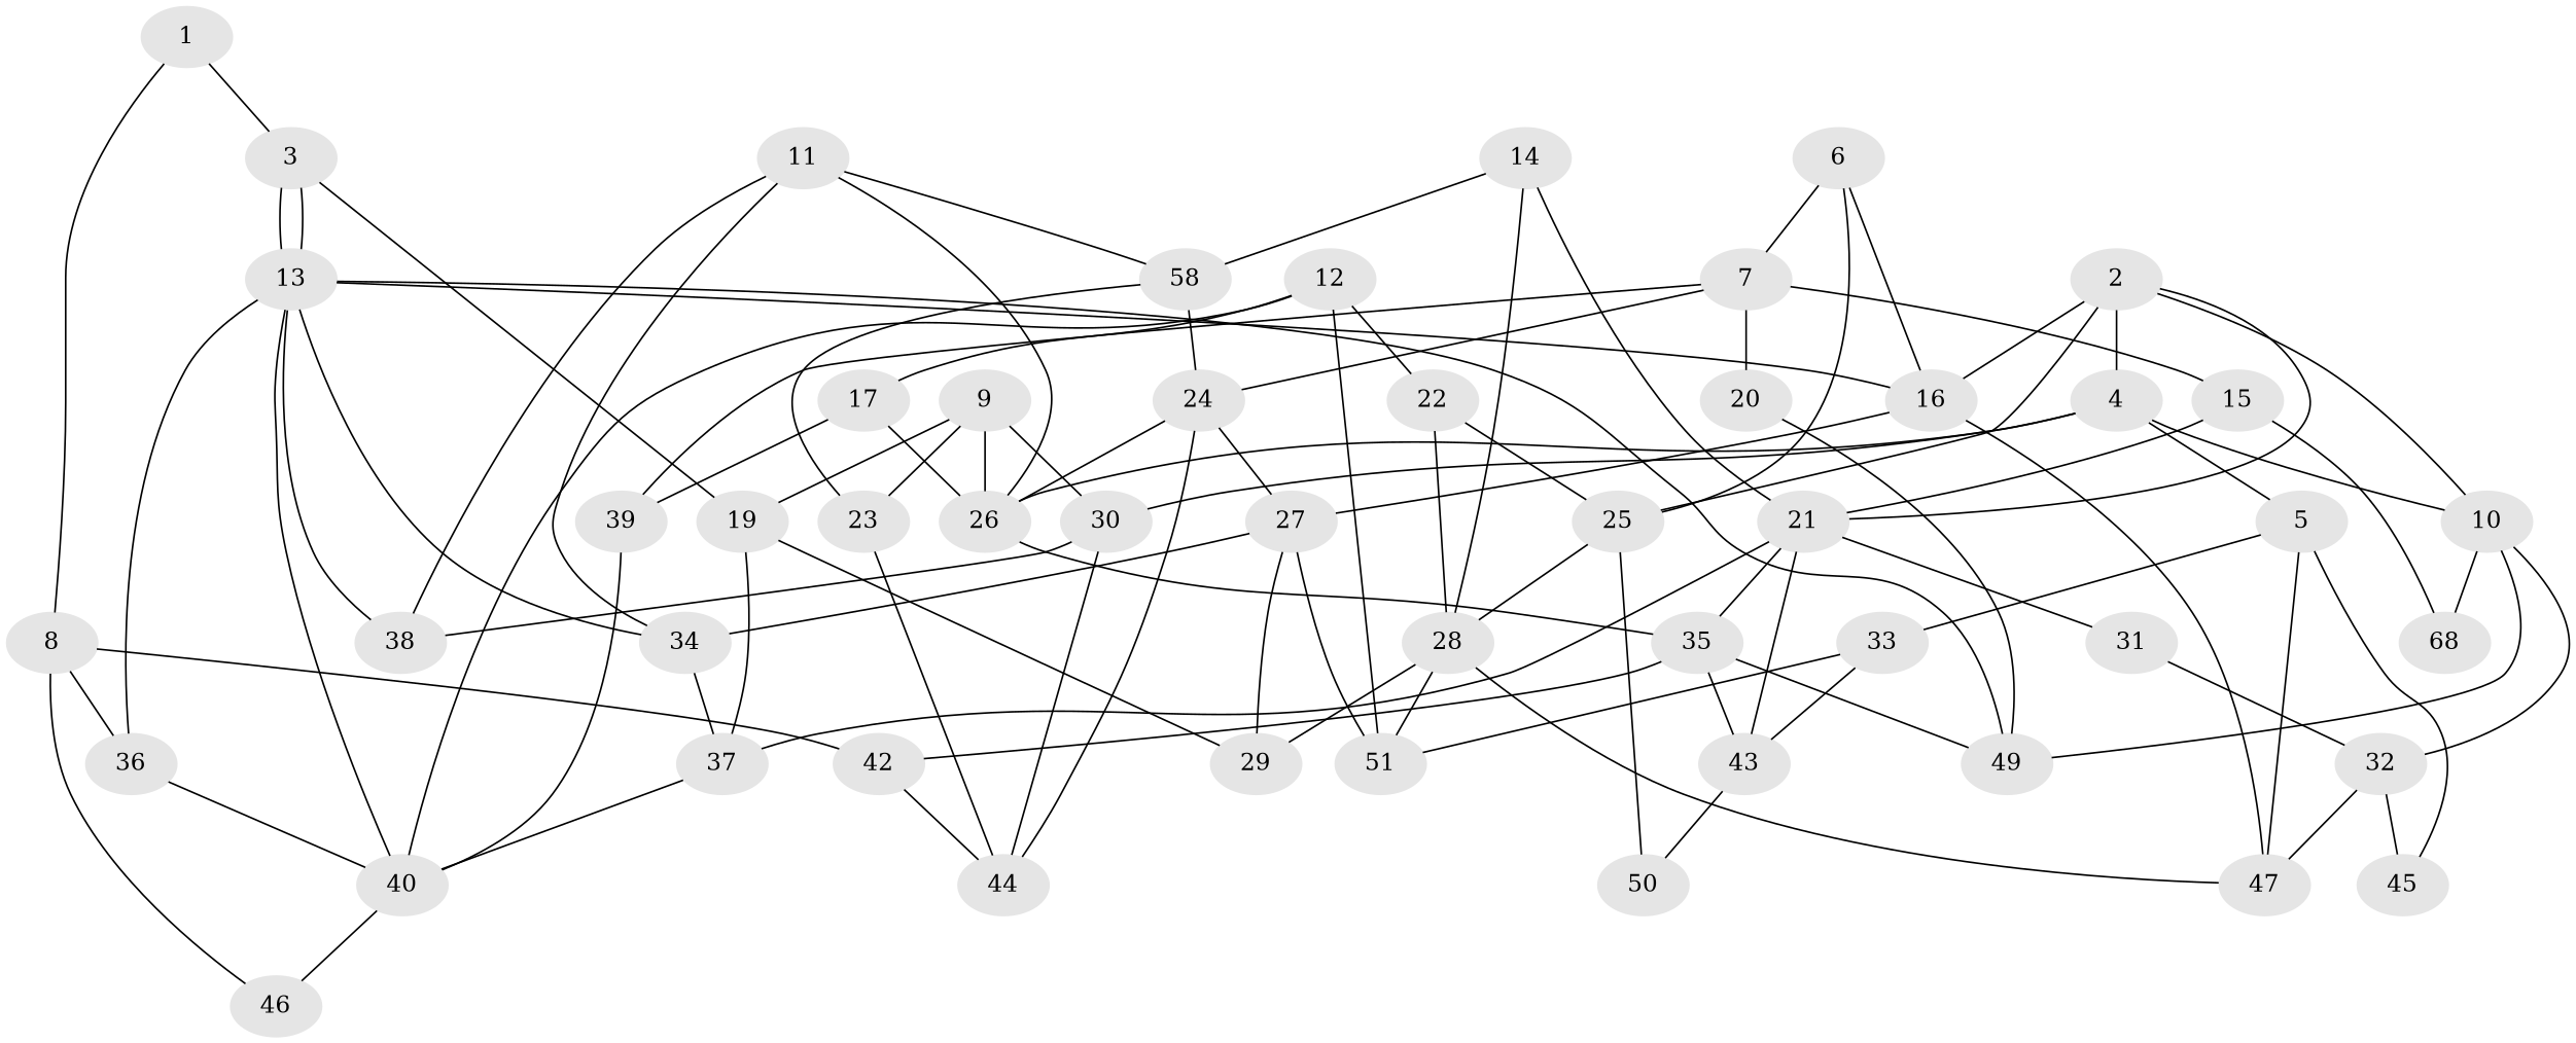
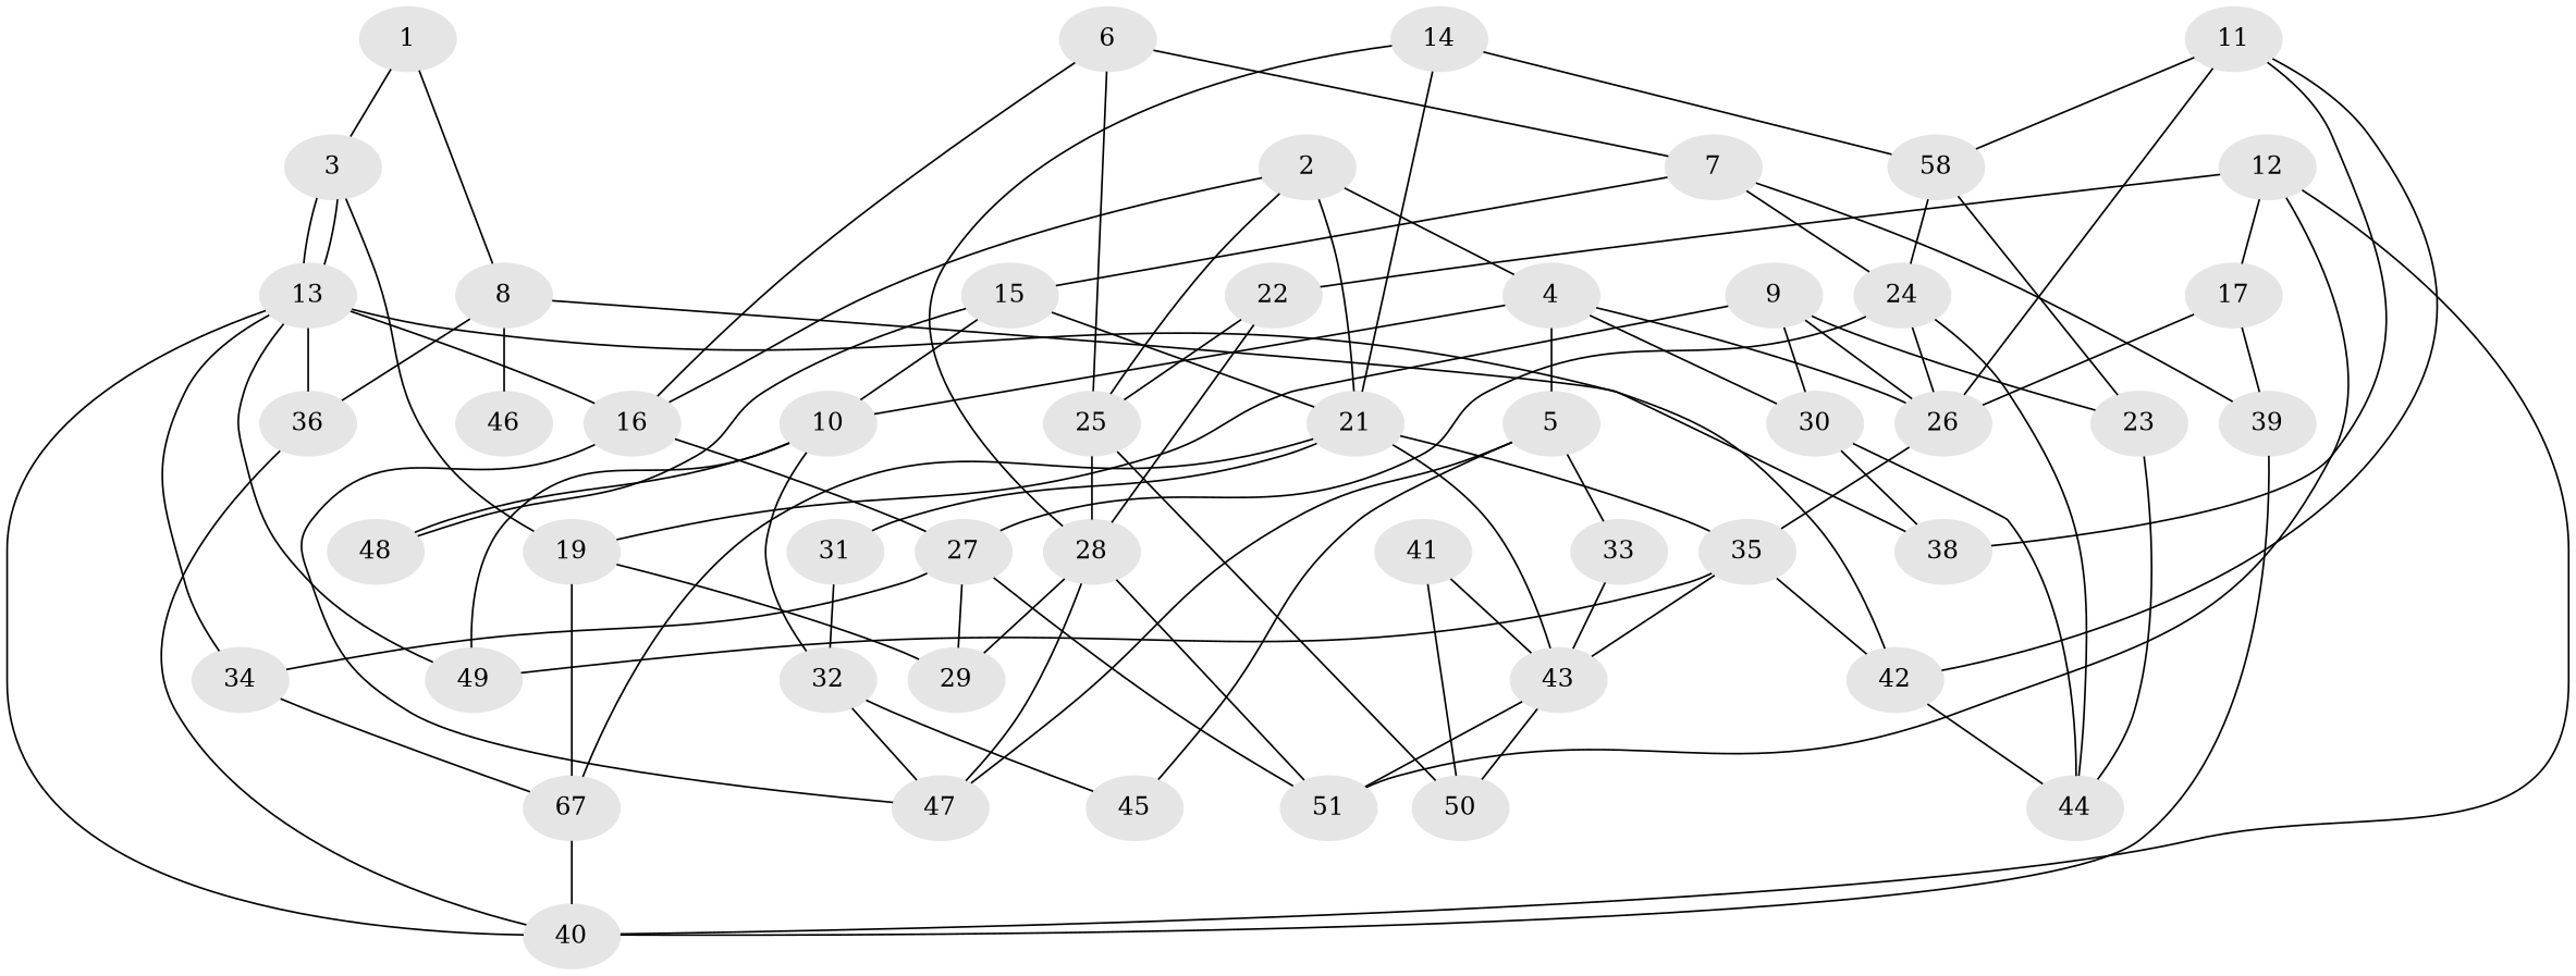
  graph {
    node [color=gray90 style=filled]
    1
    3
    8
    13
    19
    36
    42
    46
    2
    4
    10
    16
    21
    25
    5
    26
    30
    32
-   48 [label=68]
+   48
    49
    47
    27
    35
-   37
+   37 [label=67]
    31
    43
    28
    50
    38
    40
    34
    29
    33
    45
    44
    51
    6
    7
    15
-   20
    24
    39
    9
    23
    11
    n46 [label=58]
    12
    17
    22
    14
+   41
    1 -- 3
    1 -- 8
    3 -- 13
    3 -- 13
    3 -- 19
    8 -- 36
    8 -- 42
    8 -- 46
    13 -- 36
    13 -- 16
    13 -- 49
    13 -- 38
    13 -- 40
    13 -- 34
    19 -- 37
    19 -- 29
    36 -- 40
    42 -- 44
    2 -- 4
-   2 -- 10
+   15 -- 10
    2 -- 16
    2 -- 21
    2 -- 25
    4 -- 10
    4 -- 5
    4 -- 26
    4 -- 30
    10 -- 32
    10 -- 48
    10 -- 49
    16 -- 47
    16 -- 27
    21 -- 35
    21 -- 37
    21 -- 31
    21 -- 43
    25 -- 28
    25 -- 50
    5 -- 47
    5 -- 33
    5 -- 45
    26 -- 35
    30 -- 38
    30 -- 44
    32 -- 47
    32 -- 45
    27 -- 34
    27 -- 29
    27 -- 51
    35 -- 42
    35 -- 49
    35 -- 43
    37 -- 40
    31 -- 32
    43 -- 50
    28 -- 47
    28 -- 29
    28 -- 51
-   40 -- 46
    34 -- 37
    33 -- 43
-   33 -- 51
+   43 -- 51
    6 -- 16
    6 -- 25
    6 -- 7
    7 -- 15
-   7 -- 20
    7 -- 24
    7 -- 39
    15 -- 21
    15 -- 48
-   20 -- 49
    24 -- 26
    24 -- 27
    24 -- 44
    39 -- 40
    9 -- 19
    9 -- 26
    9 -- 30
    9 -- 23
    23 -- 44
-   11 -- 34
+   11 -- 42
    11 -- 26
    11 -- 38
    11 -- n46
    n46 -- 24
    n46 -- 23
    12 -- 40
    12 -- 51
    12 -- 17
    12 -- 22
    17 -- 26
    17 -- 39
    22 -- 25
    22 -- 28
    14 -- 21
    14 -- 28
    14 -- n46
+   41 -- 43
+   41 -- 50
  }
